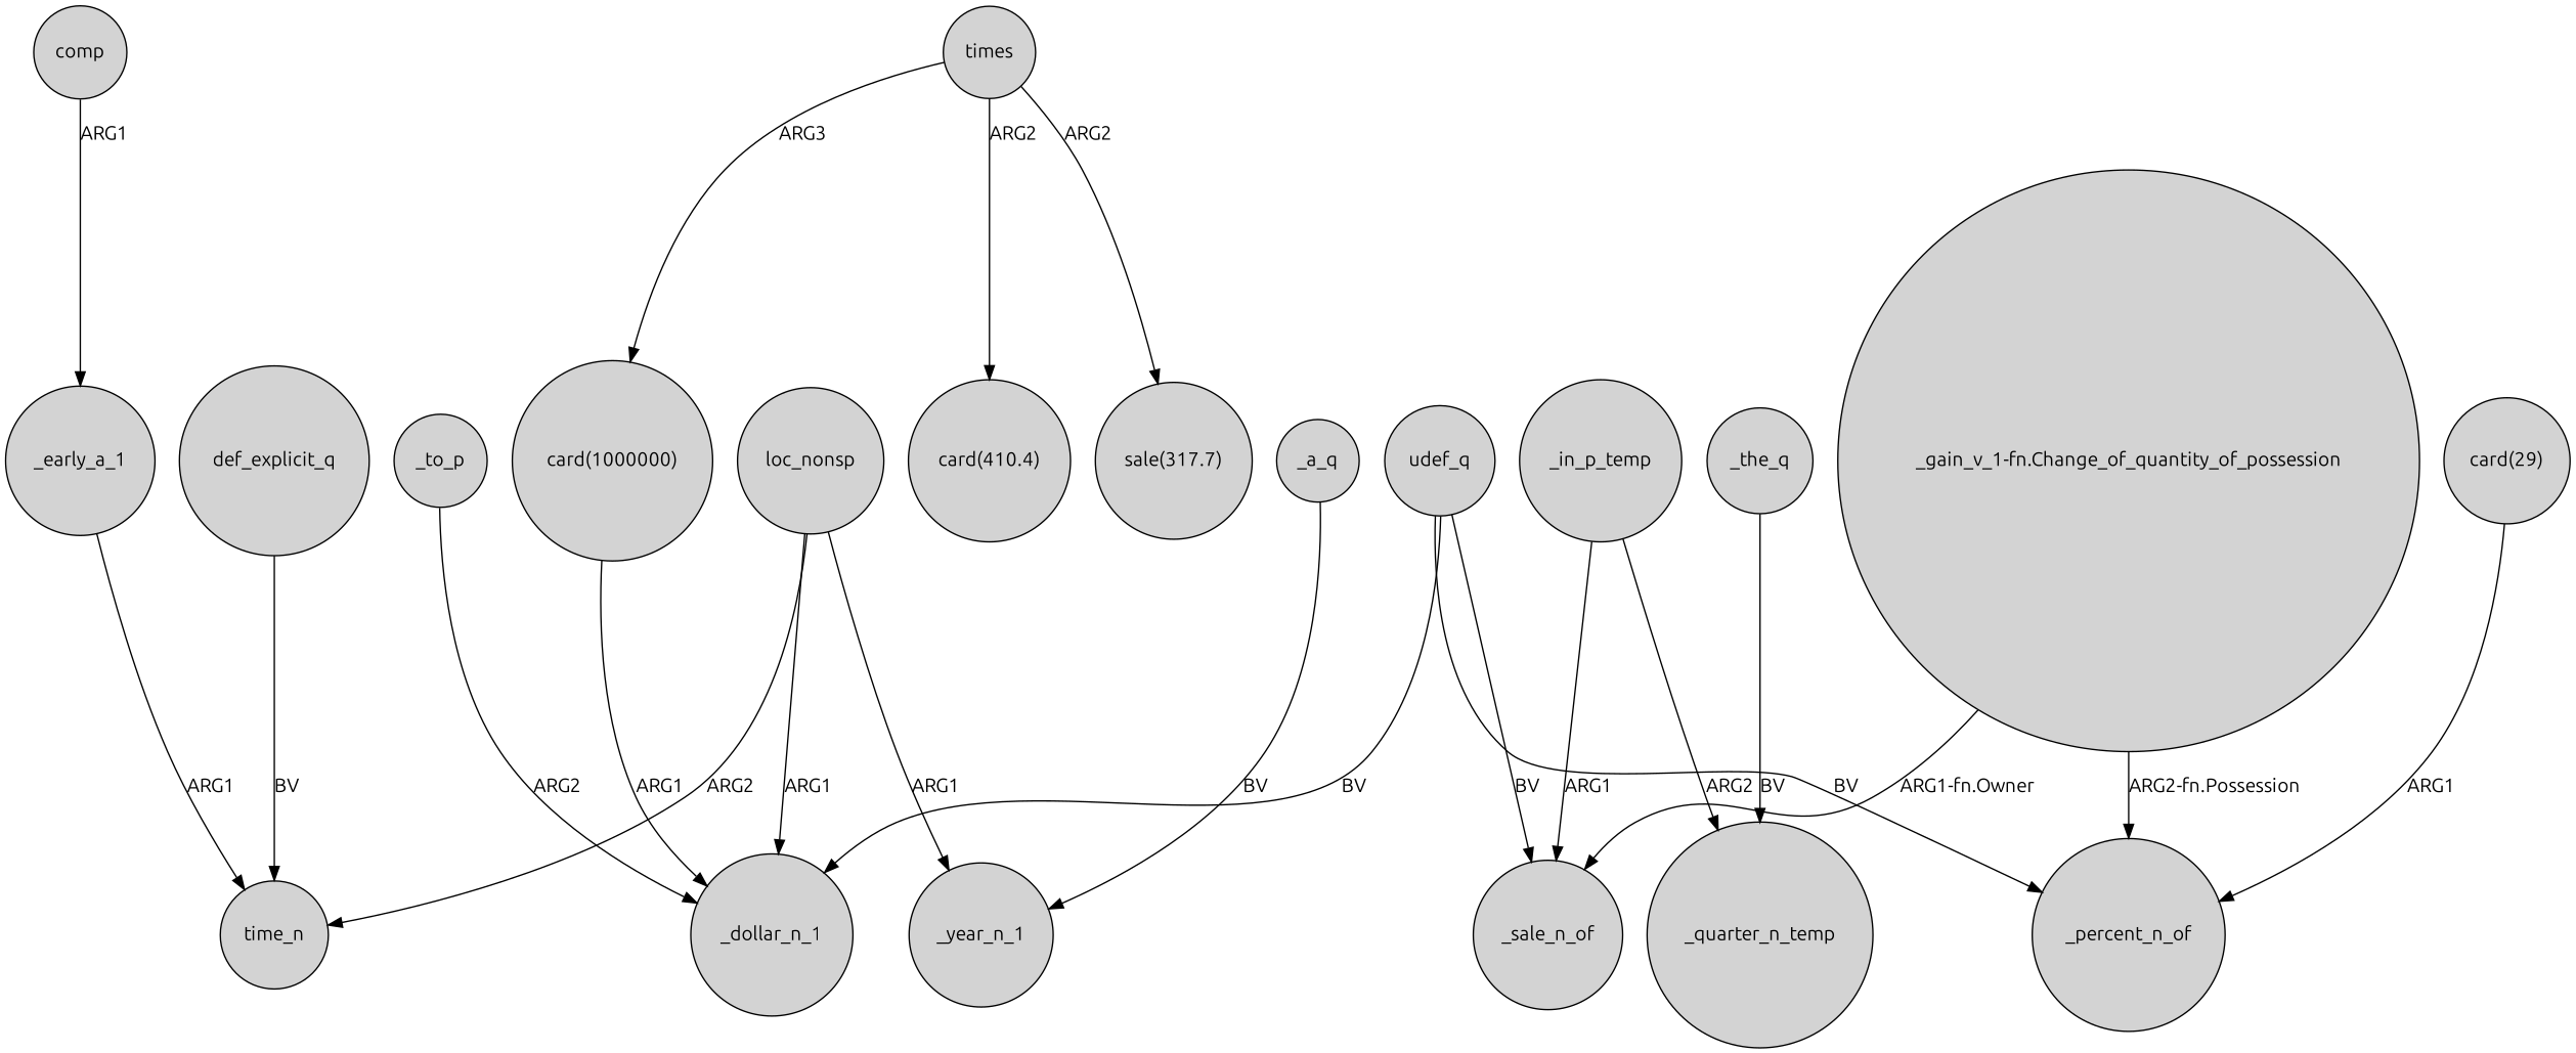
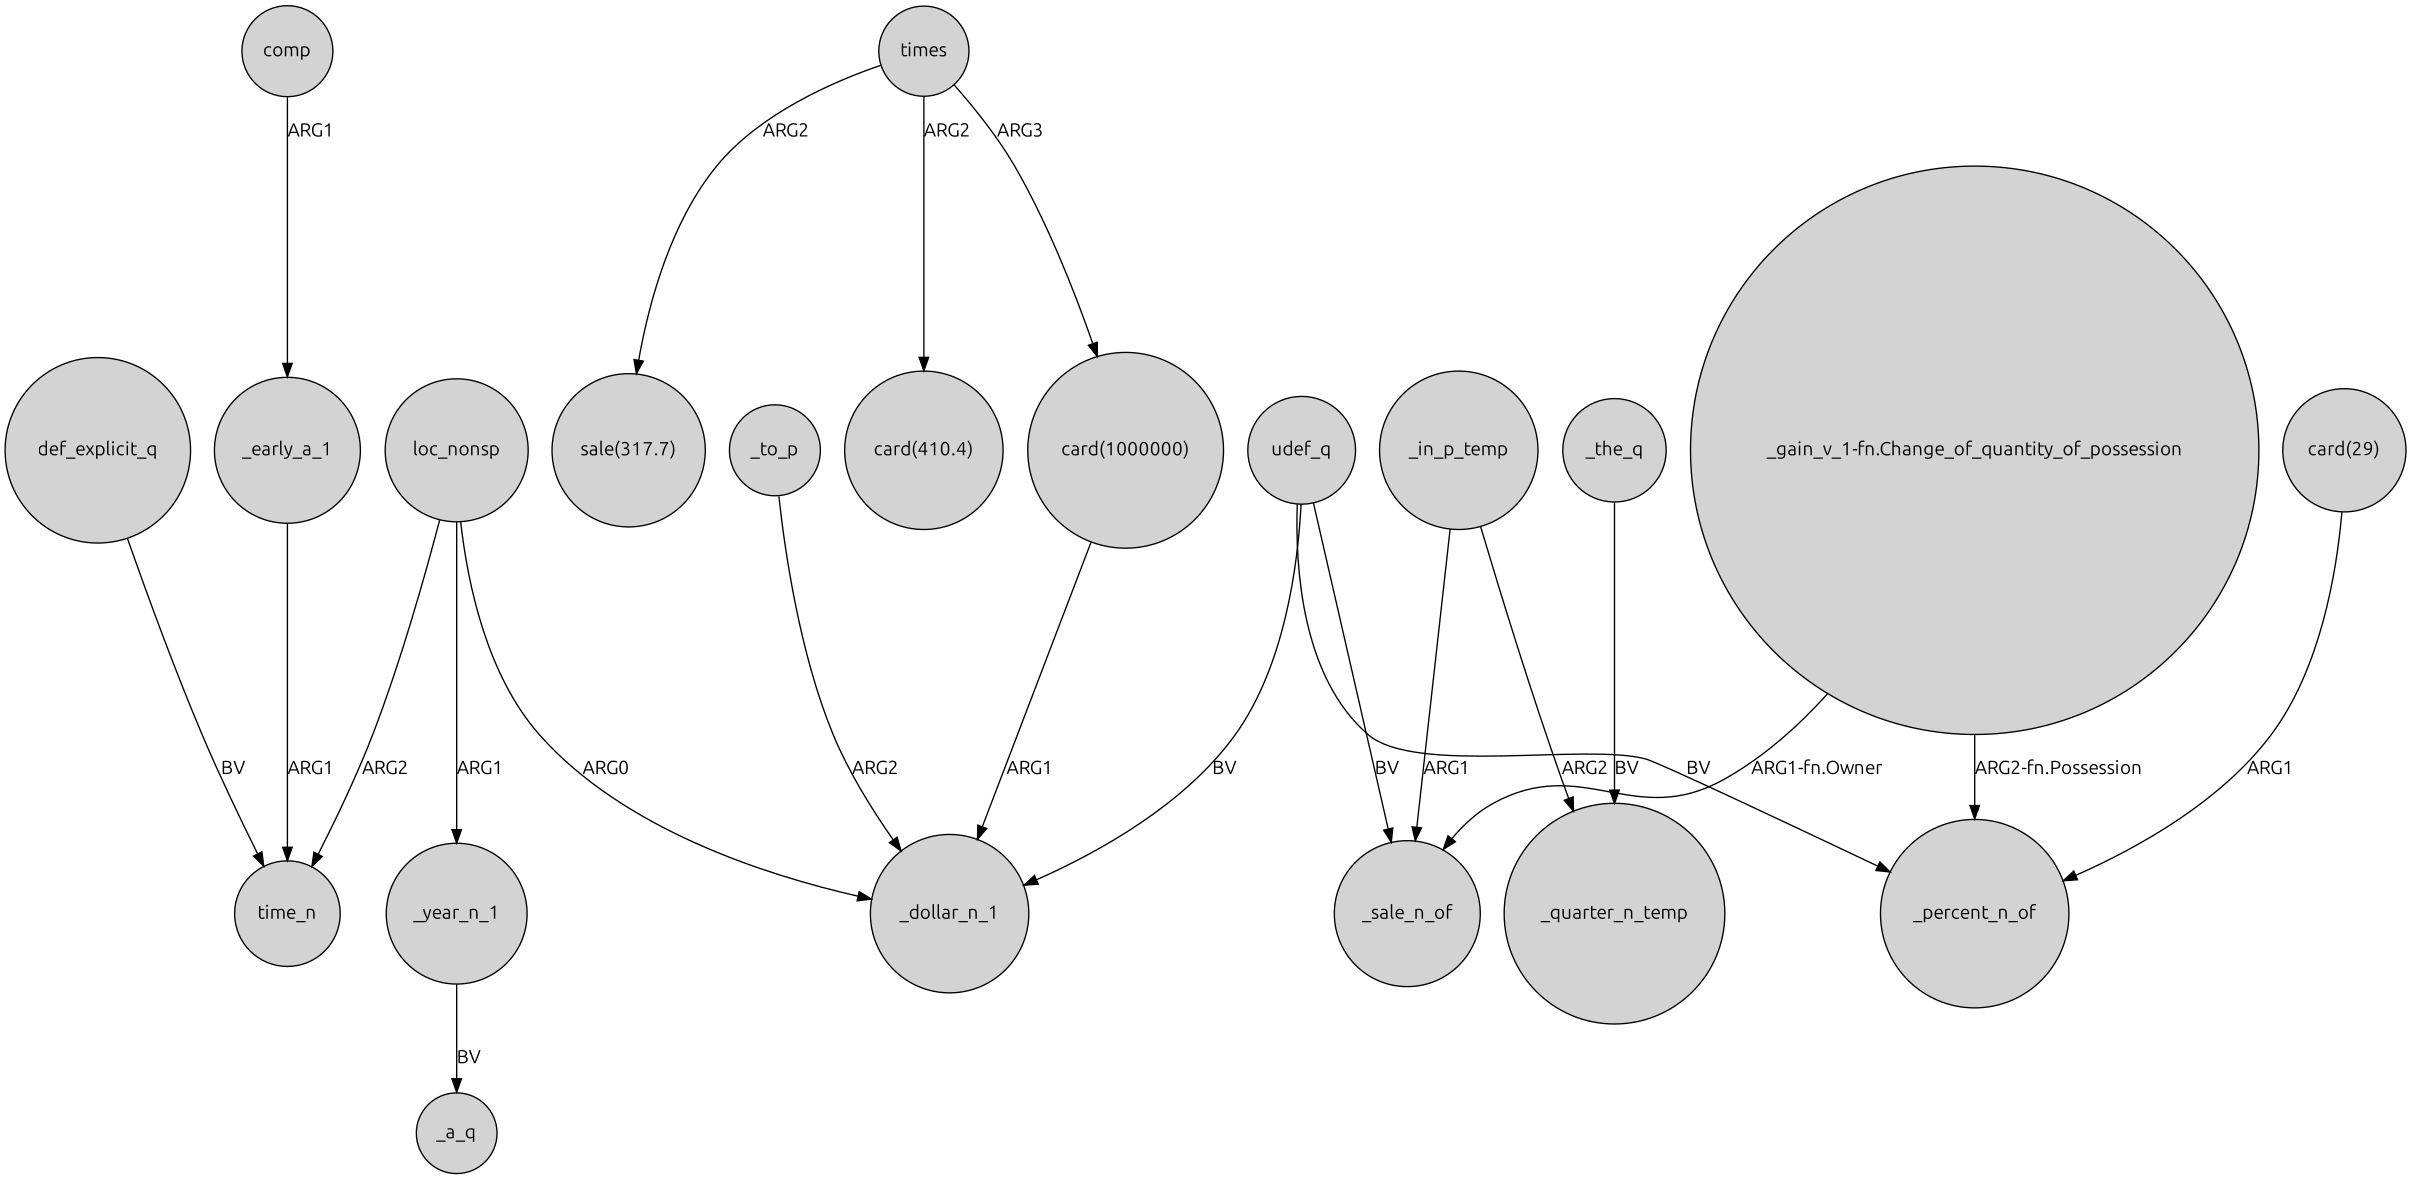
  digraph {
    fontname=Ubuntu
    node [fontname=Ubuntu shape=circle style=filled]
    edge [fontname=Ubuntu]
    _early_a_1
    time_n
    loc_nonsp
    _dollar_n_1
    _year_n_1
    _in_p_temp
    _quarter_n_temp
    _sale_n_of
    times
    "card(410.4)"
    "card(1000000)"
    n12 [label="sale(317.7)"]
    _the_q
    comp
    "_gain_v_1-fn.Change_of_quantity_of_possession"
    _percent_n_of
    _to_p
    udef_q
    _a_q
    def_explicit_q
    "card(29)"
    _early_a_1 -> time_n [label=ARG1]
    loc_nonsp -> time_n [label=ARG2]
-   loc_nonsp -> _dollar_n_1 [label=ARG1]
+   loc_nonsp -> _dollar_n_1 [label=ARG0]
    loc_nonsp -> _year_n_1 [label=ARG1]
    _in_p_temp -> _quarter_n_temp [label=ARG2]
    _in_p_temp -> _sale_n_of [label=ARG1]
    times -> "card(410.4)" [label=ARG2]
    times -> "card(1000000)" [label=ARG3]
    times -> n12 [label=ARG2]
    "card(1000000)" -> _dollar_n_1 [label=ARG1]
    _the_q -> _quarter_n_temp [label=BV]
    comp -> _early_a_1 [label=ARG1]
    "_gain_v_1-fn.Change_of_quantity_of_possession" -> _sale_n_of [label="ARG1-fn.Owner"]
    "_gain_v_1-fn.Change_of_quantity_of_possession" -> _percent_n_of [label="ARG2-fn.Possession"]
    _to_p -> _dollar_n_1 [label=ARG2]
    udef_q -> _dollar_n_1 [label=BV]
    udef_q -> _sale_n_of [label=BV]
    udef_q -> _percent_n_of [label=BV]
-   _a_q -> _year_n_1 [label=BV]
+   _year_n_1 -> _a_q [label=BV]
    def_explicit_q -> time_n [label=BV]
    "card(29)" -> _percent_n_of [label=ARG1]
  }
